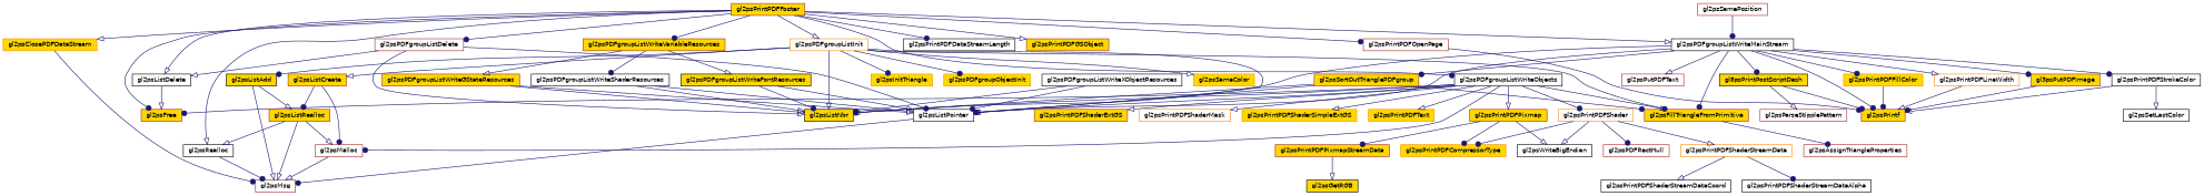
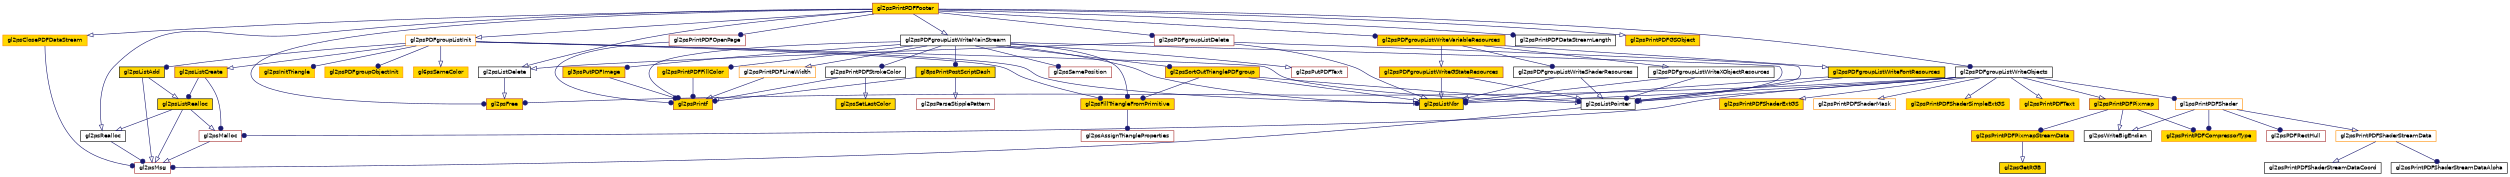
  digraph {
    fontname="DejaVu Sans"
    rankdir=TB
    node [color=brown fillcolor=gold fontname="DejaVu Sans" fontsize=10 shape=record style=filled]
    edge [arrowhead=onormal color=midnightblue fontname="DejaVu Sans" fontsize=10 labelfontname=FreeSans labelfontsize=10 style=solid]
    n1 [fontcolor=black height=0.2 label=gl2psPrintPDFFooter width=0.4]
    n2 [color=darkorange height=0.2 label=gl2psClosePDFDataStream width=0.4]
    n3 [height=0.2 label=gl2psFree width=0.4]
    n4 [color=black fillcolor=white height=0.2 label=gl2psListDelete width=0.4]
    n5 [fillcolor=white height=0.2 label=gl2psPDFgroupListDelete width=0.4]
    n6 [color=darkorange fillcolor=white height=0.2 label=gl2psPDFgroupListInit width=0.4]
    n7 [color=black fillcolor=white height=0.2 label=gl2psRealloc width=0.4]
    n8 [color=black fillcolor=white height=0.2 label=gl2psPDFgroupListWriteMainStream width=0.4]
    n9 [color=black fillcolor=white height=0.2 label=gl2psPDFgroupListWriteObjects width=0.4]
    n10 [height=0.2 label=gl2psPDFgroupListWriteVariableResources width=0.4]
    n11 [color=black fillcolor=white height=0.2 label=gl2psPrintPDFDataStreamLength width=0.4]
    n12 [height=0.2 label=gl2psPrintPDFGSObject width=0.4]
    n13 [fillcolor=white height=0.2 label=gl2psPrintPDFOpenPage width=0.4]
    n14 [fillcolor=white height=0.2 label=gl2psMsg width=0.4]
    n15 [color=black height=0.2 label=gl2psListNbr width=0.4]
    n16 [color=black fillcolor=white height=0.2 label=gl2psListPointer width=0.4]
    n17 [height=0.2 label=gl2psFillTriangleFromPrimitive width=0.4]
    n18 [color=darkorange height=0.2 label=gl2psInitTriangle width=0.4]
    n19 [color=black height=0.2 label=gl2psListAdd width=0.4]
    n20 [height=0.2 label=gl2psListCreate width=0.4]
    n21 [color=darkorange height=0.2 label=gl2psPDFgroupObjectInit width=0.4]
-   n22 [color=darkorange height=0.2 label=gl2psSameColor width=0.4]
+   n22 [color=darkorange height=0.2 label=gl6psSameColor width=0.4]
    n23 [height=0.2 label=gl2psPrintf width=0.4]
    n24 [color=darkorange height=0.2 label=gl2psPrintPDFFillColor width=0.4]
    n25 [color=darkorange fillcolor=white height=0.2 label=gl2psPrintPDFLineWidth width=0.4]
    n26 [color=black fillcolor=white height=0.2 label=gl2psPrintPDFStrokeColor width=0.4]
    n27 [color=black height=0.2 label=gl8psPrintPostScriptDash width=0.4]
    n28 [height=0.2 label=gl3psPutPDFImage width=0.4]
    n29 [fillcolor=white height=0.2 label=gl2psPutPDFText width=0.4]
    n30 [fillcolor=white height=0.2 label=gl2psSamePosition width=0.4]
    n31 [height=0.2 label=gl2psSortOutTrianglePDFgroup width=0.4]
    n32 [fillcolor=white height=0.2 label=gl2psMalloc width=0.4]
    n33 [height=0.2 label=gl2psPrintPDFPixmap width=0.4]
-   n34 [color=darkorange fillcolor=white height=0.2 label=gl2psPrintPDFShader width=0.4]
+   n34 [color=darkorange fillcolor=white height=0.2 label=gl1psPrintPDFShader width=0.4]
    n35 [height=0.2 label=gl2psPrintPDFShaderExtGS width=0.4]
    n36 [color=darkorange fillcolor=white height=0.2 label=gl2psPrintPDFShaderMask width=0.4]
    n37 [color=darkorange height=0.2 label=gl2psPrintPDFShaderSimpleExtGS width=0.4]
    n38 [color=darkorange height=0.2 label=gl2psPrintPDFText width=0.4]
    n39 [color=black height=0.2 label=gl2psPDFgroupListWriteFontResources width=0.4]
    n40 [height=0.2 label=gl2psPDFgroupListWriteGStateResources width=0.4]
    n41 [color=black fillcolor=white height=0.2 label=gl2psPDFgroupListWriteShaderResources width=0.4]
    n42 [color=black fillcolor=white height=0.2 label=gl2psPDFgroupListWriteXObjectResources width=0.4]
    n43 [fillcolor=white height=0.2 label=gl2psAssignTriangleProperties width=0.4]
-   n44 [height=0.2 label=gl2psListRealloc width=0.4]
-   n45 [color=black fillcolor=white height=0.2 label=gl2psSetLastColor width=0.4]
+   n44 [color=black height=0.2 label=gl2psListRealloc width=0.4]
+   n45 [color=black height=0.2 label=gl2psSetLastColor width=0.4]
    n46 [fillcolor=white height=0.2 label=gl2psParseStipplePattern width=0.4]
    n47 [height=0.2 label=gl2psPrintPDFPixmapStreamData width=0.4]
    n48 [color=darkorange height=0.2 label=gl2psPrintPDFCompressorType width=0.4]
    n49 [color=black fillcolor=white height=0.2 label=gl2psWriteBigEndian width=0.4]
    n50 [fillcolor=white height=0.2 label=gl2psPDFRectHull width=0.4]
    n51 [color=darkorange fillcolor=white height=0.2 label=gl2psPrintPDFShaderStreamData width=0.4]
    n52 [color=black height=0.2 label=gl2psGetRGB width=0.4]
    n53 [color=black fillcolor=white height=0.2 label=gl2psPrintPDFShaderStreamDataCoord width=0.4]
    n54 [color=black fillcolor=white height=0.2 label=gl2psPrintPDFShaderStreamDataAlpha width=0.4]
    n1 -> n2
    n1 -> n3 [arrowhead=dot]
    n1 -> n4
    n1 -> n5 [arrowhead=dot]
    n1 -> n6
    n1 -> n7
    n1 -> n8
    n1 -> n9 [arrowhead=dot]
    n1 -> n10 [arrowhead=dot]
    n1 -> n11 [arrowhead=dot]
    n1 -> n12
    n1 -> n13 [arrowhead=dot]
    n2 -> n14 [arrowhead=dot]
    n4 -> n3
    n5 -> n4
    n5 -> n15
    n5 -> n16 [arrowhead=dot]
    n6 -> n15
    n6 -> n16
    n6 -> n17 [arrowhead=dot]
    n6 -> n18 [arrowhead=dot]
    n6 -> n19 [arrowhead=dot]
    n6 -> n20
    n6 -> n21 [arrowhead=dot]
    n6 -> n22
    n7 -> n14 [arrowhead=dot]
    n8 -> n15 [arrowhead=dot]
    n8 -> n16
    n8 -> n17 [arrowhead=dot]
    n8 -> n23 [arrowhead=dot]
    n8 -> n24 [arrowhead=dot]
    n8 -> n25
    n8 -> n26 [arrowhead=dot]
    n8 -> n27 [arrowhead=dot]
    n8 -> n28 [arrowhead=dot]
    n8 -> n29
-   n30 -> n8 [arrowhead=dot]
+   n8 -> n30 [arrowhead=dot]
    n8 -> n31 [arrowhead=dot]
    n9 -> n3 [arrowhead=dot]
    n9 -> n15 [arrowhead=dot]
    n9 -> n16 [arrowhead=dot]
-   n9 -> n17
    n9 -> n32 [arrowhead=dot]
    n9 -> n33
    n9 -> n34 [arrowhead=dot]
    n9 -> n35
    n9 -> n36
    n9 -> n37
    n9 -> n38
    n10 -> n39
    n10 -> n40
    n10 -> n41 [arrowhead=dot]
+   n10 -> n42
    n13 -> n23 [arrowhead=dot]
    n16 -> n14 [arrowhead=dot]
    n17 -> n43 [arrowhead=dot]
    n19 -> n14
    n19 -> n44
    n20 -> n32 [arrowhead=dot]
    n20 -> n44 [arrowhead=dot]
    n24 -> n23 [arrowhead=dot]
    n25 -> n23
    n26 -> n23
    n26 -> n45
    n27 -> n23 [arrowhead=dot]
    n27 -> n46
    n28 -> n23 [arrowhead=dot]
    n31 -> n15
    n31 -> n16 [arrowhead=dot]
    n31 -> n17 [arrowhead=dot]
    n32 -> n14
    n33 -> n47 [arrowhead=dot]
    n33 -> n48 [arrowhead=dot]
    n33 -> n49
    n34 -> n48 [arrowhead=dot]
    n34 -> n49
    n34 -> n50 [arrowhead=dot]
    n34 -> n51
    n39 -> n15 [arrowhead=dot]
    n39 -> n16
    n40 -> n15
    n40 -> n16
    n41 -> n15
    n41 -> n16
    n42 -> n15 [arrowhead=dot]
    n42 -> n16 [arrowhead=dot]
    n44 -> n7
    n44 -> n14
    n44 -> n32
    n47 -> n52
    n51 -> n53
    n51 -> n54 [arrowhead=dot]
  }
